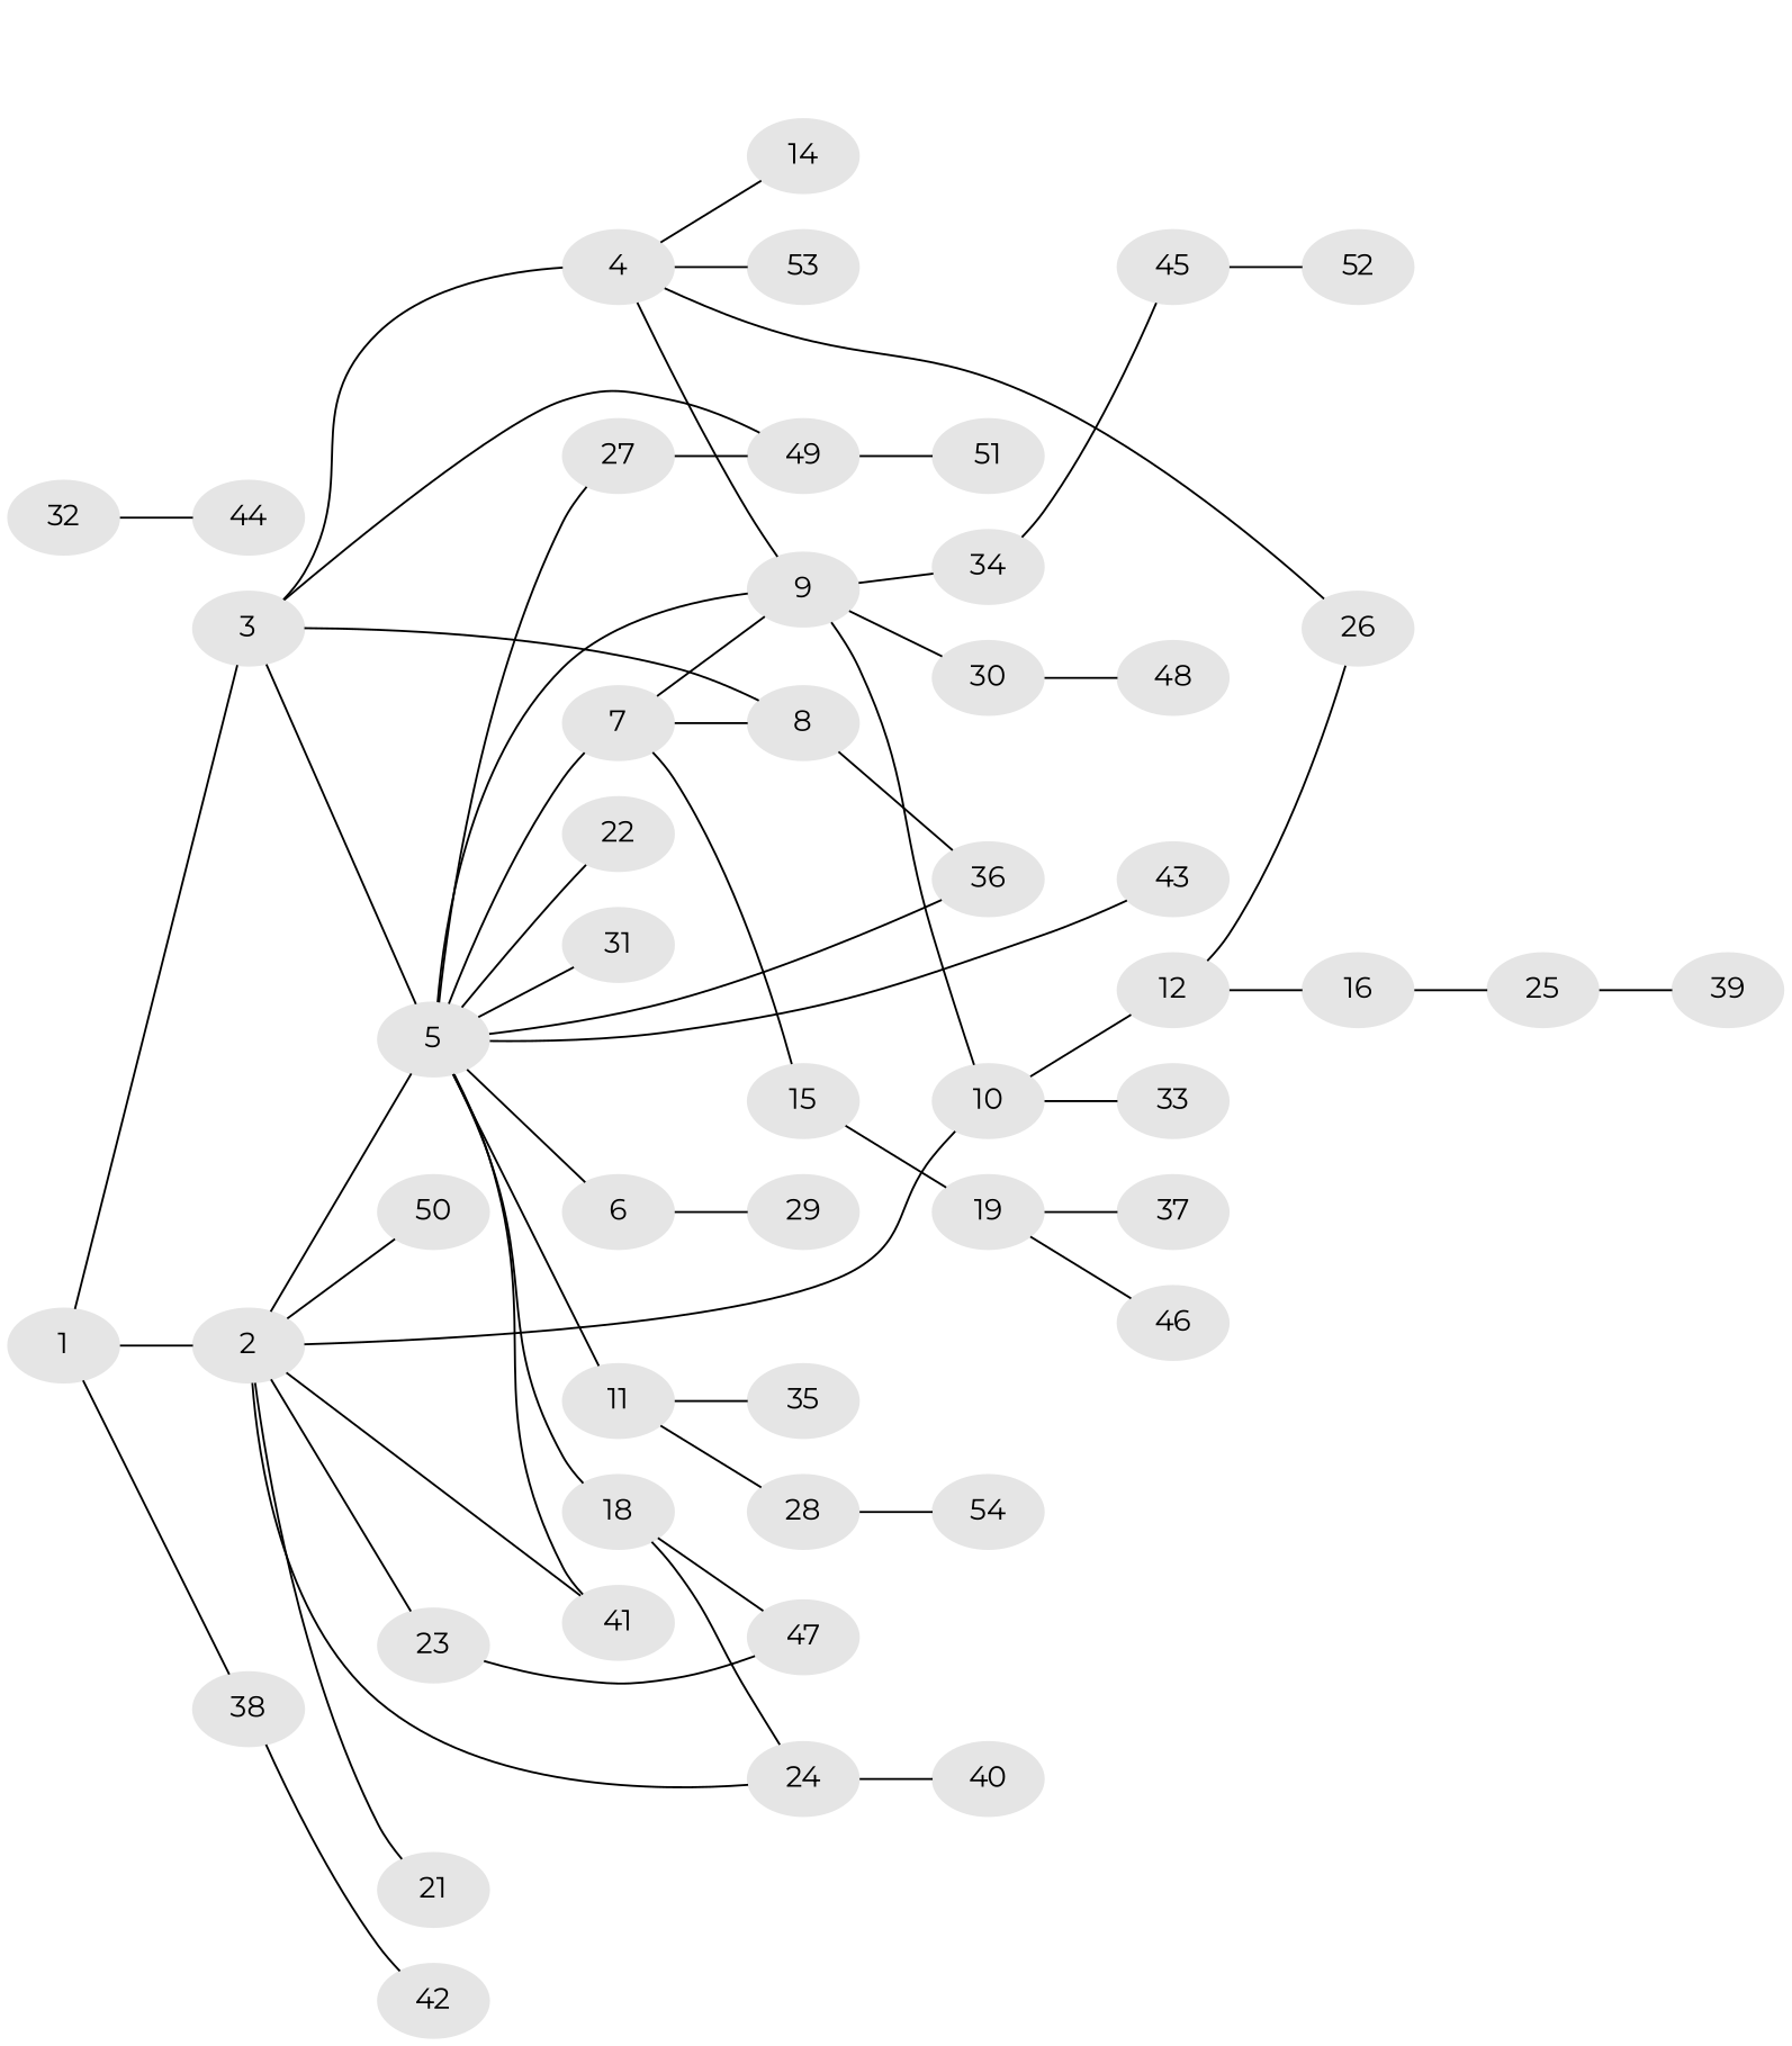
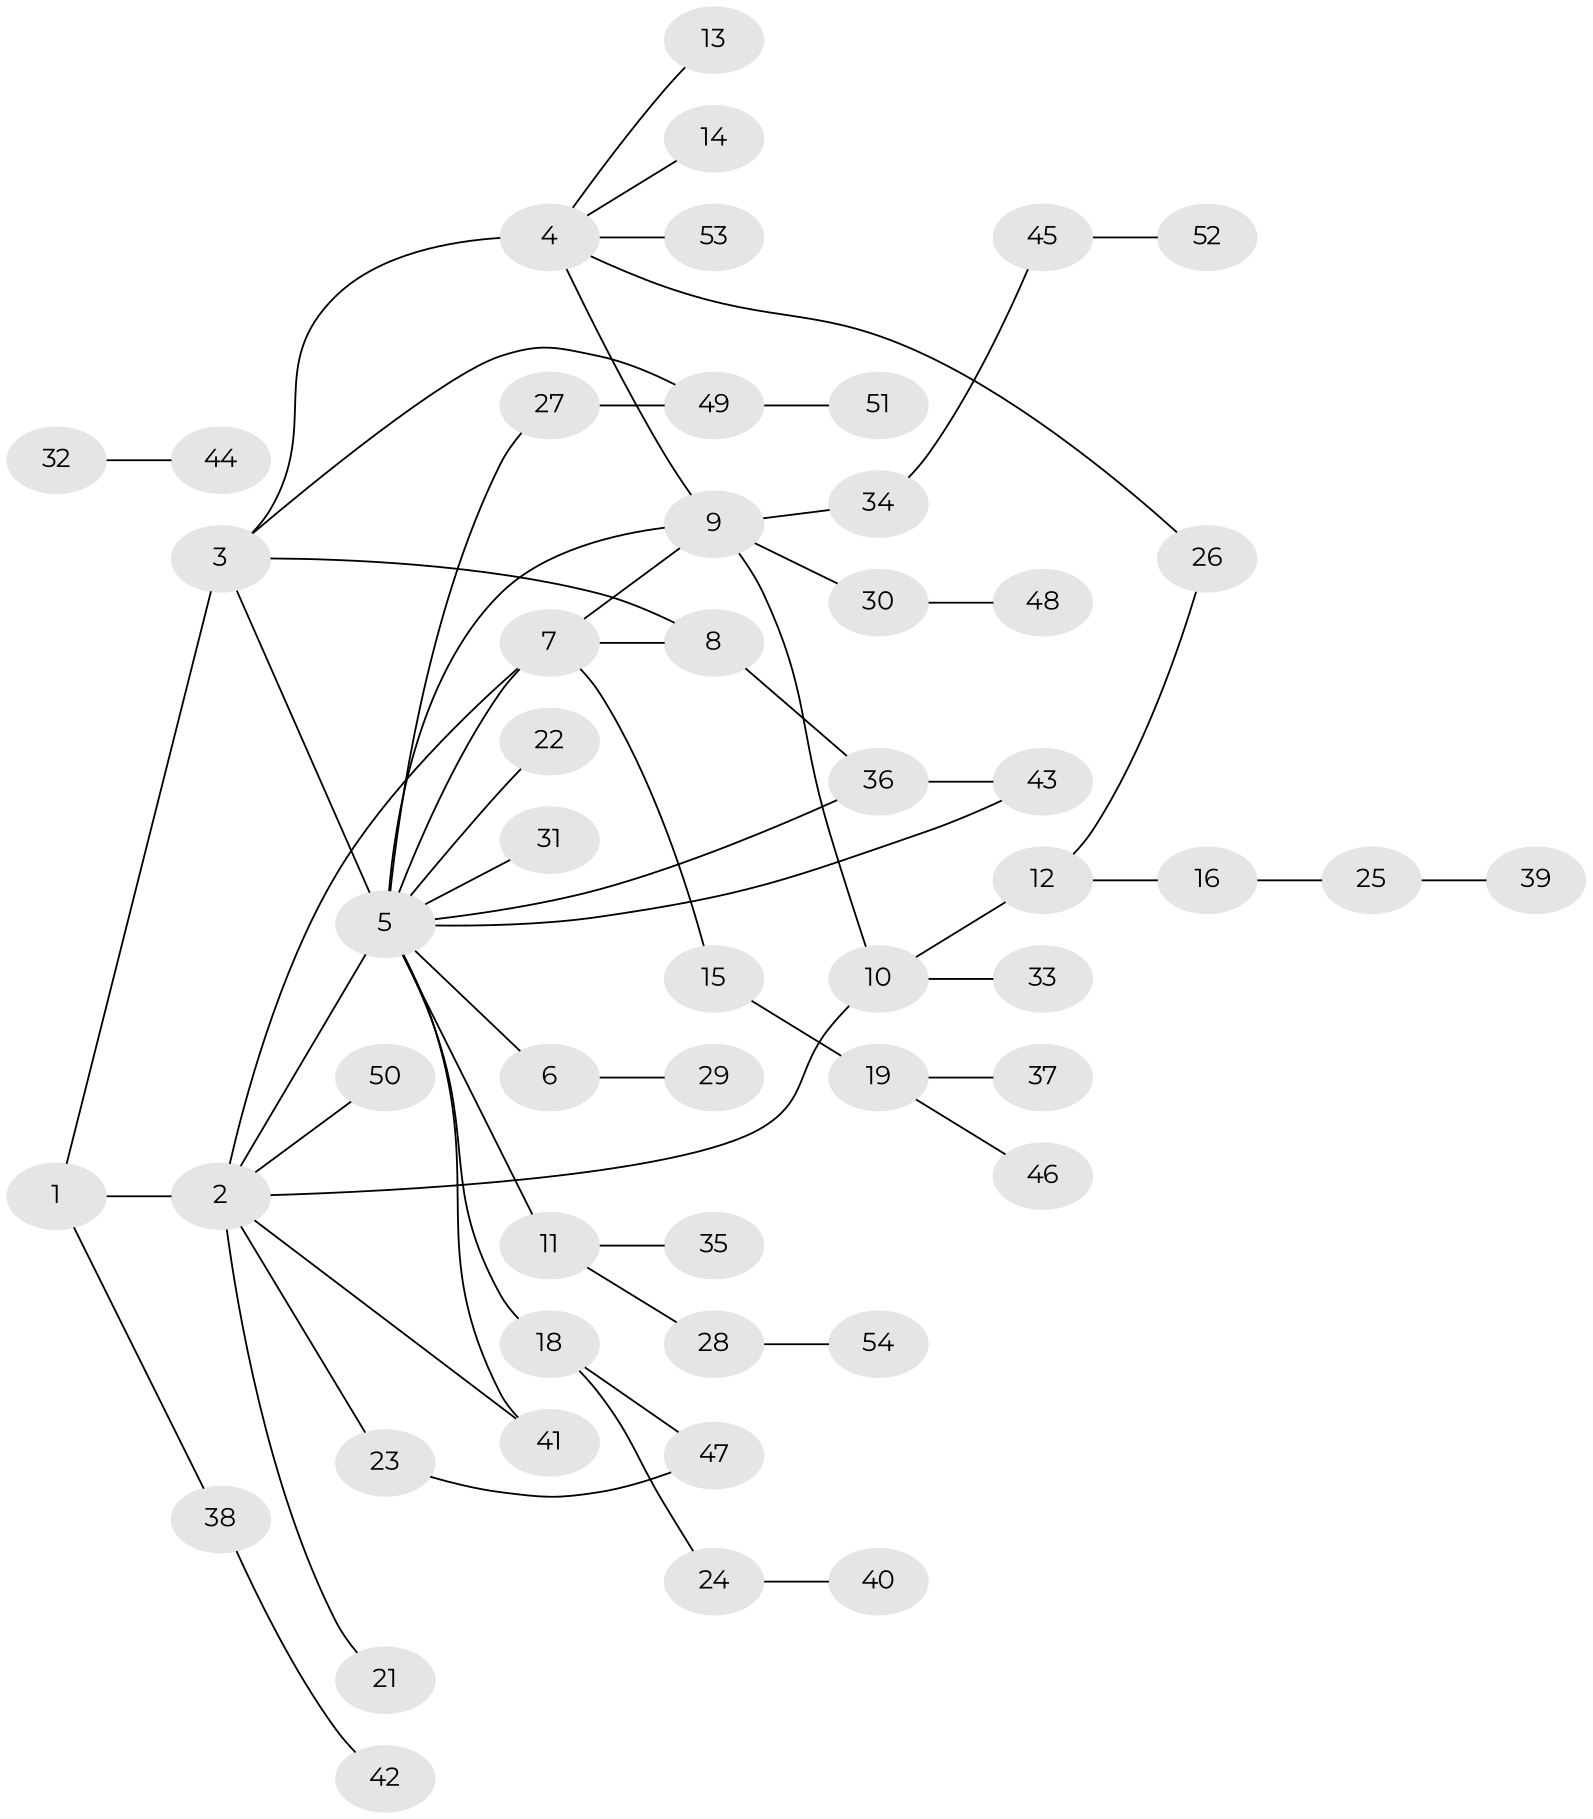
  graph {
    fontname=Montserrat
    rankdir=LR
    node [color=gray90 fontname=Montserrat style=filled]
    edge [fontname=Montserrat]
    1
    2
    3
    38
    5
    7
    10
    21
    23
    41
    50
    4
    8
    49
    42
    9
    6
    11
    18
    22
    27
    31
    36
    43
    15
    12
    33
    47
+   13
    14
    26
    53
    51
    30
    34
    29
    28
    35
    24
    19
    32
    44
    48
    45
    16
    54
    25
    37
    46
    39
    40
    52
    1 -- 2
    1 -- 3
    1 -- 38
    2 -- 5
-   2 -- 24
+   2 -- 7
    2 -- 10
    2 -- 21
    2 -- 23
    2 -- 41
    2 -- 50
    3 -- 5
    3 -- 4
    3 -- 8
    3 -- 49
    38 -- 42
    5 -- 7
    5 -- 41
    5 -- 9
    5 -- 6
    5 -- 11
    5 -- 18
    5 -- 22
    5 -- 27
    5 -- 31
    5 -- 36
    5 -- 43
    7 -- 8
    7 -- 9
    7 -- 15
    10 -- 12
    10 -- 33
    23 -- 47
    4 -- 9
+   4 -- 13
    4 -- 14
    4 -- 26
    4 -- 53
    8 -- 36
    49 -- 51
    9 -- 10
    9 -- 30
    9 -- 34
    6 -- 29
    11 -- 28
    11 -- 35
    18 -- 47
    18 -- 24
    27 -- 49
+   36 -- 43
    15 -- 19
    12 -- 26
    12 -- 16
    30 -- 48
    34 -- 45
    28 -- 54
    24 -- 40
    19 -- 37
    19 -- 46
    32 -- 44
    45 -- 52
    16 -- 25
    25 -- 39
  }
